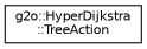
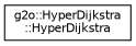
  digraph {
    rankdir=TB
-   n1 [color=black fillcolor=white fontname=Helvetica fontsize=10 height=0.2 label="g2o::HyperDijkstra\l::TreeAction" shape=record style=filled width=0.4]
+   n1 [color=black fillcolor=white fontname=Helvetica fontsize=10 height=0.2 label="g2o::HyperDijkstra\l::HyperDijkstra" shape=record style=filled width=0.4]
  }
